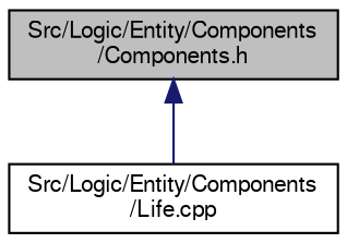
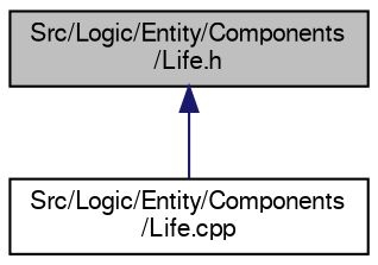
  digraph {
    node [color=black fontname=FreeSans fontsize=10 shape=record style=filled]
-   n1 [fillcolor=grey75 fontcolor=black height=0.2 label="Src/Logic/Entity/Components\l/Components.h" width=0.4]
+   n1 [fillcolor=grey75 fontcolor=black height=0.2 label="Src/Logic/Entity/Components\l/Life.h" width=0.4]
    n2 [fillcolor=white height=0.2 label="Src/Logic/Entity/Components\l/Life.cpp" width=0.4]
    n1 -> n2 [color=midnightblue dir=back fontname=FreeSans fontsize=10 labelfontname=FreeSans labelfontsize=10 style=solid]
  }
